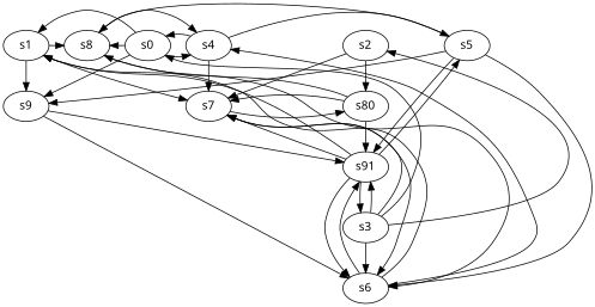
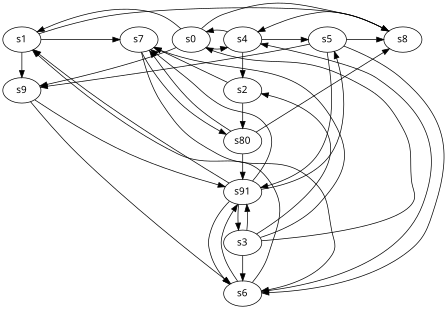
  digraph {
    fontname="Noto Sans"
    node [fontname="Noto Sans" player=0]
    edge [fontname="Noto Sans"]
    s1 [player=1]
    s0
    s4 [player=1]
    s8
    s9
    s7
    s5 [player=1]
    s6
    n9 [label=s91]
    n10 [label=s80 player=1]
    s2
    s3
    s1 -> s8 [constraint="time == 1 || time == 5 || time == 24"]
    s1 -> s9
    s1 -> s7 [constraint="time % 2 == 0"]
    s0 -> s1 [constraint="time % 4 == 3 || time % 5 == 2"]
    s0 -> s4 [constraint="time % 2 == 0 || time % 3 == 1"]
    s0 -> s8 [constraint="time % 2 == 0 && time % 5 == 0"]
    s0 -> s9 [constraint="time % 3 == 1 || time % 3 == 1"]
    s4 -> s0 [constraint="time % 4 == 1 && time % 5 == 2"]
-   s4 -> s7
+   s4 -> s2
    s4 -> s5 [constraint="time % 7 == 6"]
    s8 -> s4 [constraint="!(time % 3 == 2)"]
-   s8 -> s6 [constraint="time == 11 || time == 14 || time == 15 || time == 18"]
    s9 -> s6 [constraint="time % 4 == 0 || time % 2 == 1"]
    s9 -> n9 [constraint="!(time % 5 == 0)"]
    s7 -> s6 [constraint="time % 4 == 1"]
    s7 -> n10 [constraint="time % 5 == 3"]
    s5 -> s8 [constraint="time % 2 == 1 && time % 5 == 1"]
    s5 -> s9 [constraint="time % 4 == 0 || time % 4 == 2"]
    s5 -> s6 [constraint="time % 7 == 6"]
    s5 -> n9 [constraint="time % 5 == 2 || time % 4 == 3"]
    s6 -> s1 [constraint="time == 3 || time == 4 || time == 8 || time == 10 || time == 11"]
    s6 -> s4 [constraint="time % 4 == 1 || time % 4 == 0"]
    s6 -> n9 [constraint="time % 4 == 2 && time % 3 == 1"]
    n9 -> s1 [constraint="time % 7 == 3"]
    n9 -> s7 [constraint="time % 7 == 4"]
    n9 -> s5 [constraint="time == 1 || time == 5 || time == 16"]
    n9 -> s6 [constraint="time % 4 == 2 || time % 2 == 0"]
    n9 -> s3
    n10 -> s8 [constraint="time % 5 == 0"]
    n10 -> s7 [constraint="time == 1 || time == 9"]
    n10 -> n9
    s2 -> s7 [constraint="time == 7 || time == 10 || time == 21"]
    s2 -> n10
    s3 -> s0 [constraint="time % 2 == 0"]
    s3 -> s7 [constraint="time == 5 || time == 12 || time == 15"]
    s3 -> s6
    s3 -> n9 [constraint="time % 4 == 0 && time % 4 == 0"]
    s3 -> s2 [constraint="time % 3 == 1 && time % 5 == 3"]
  }
